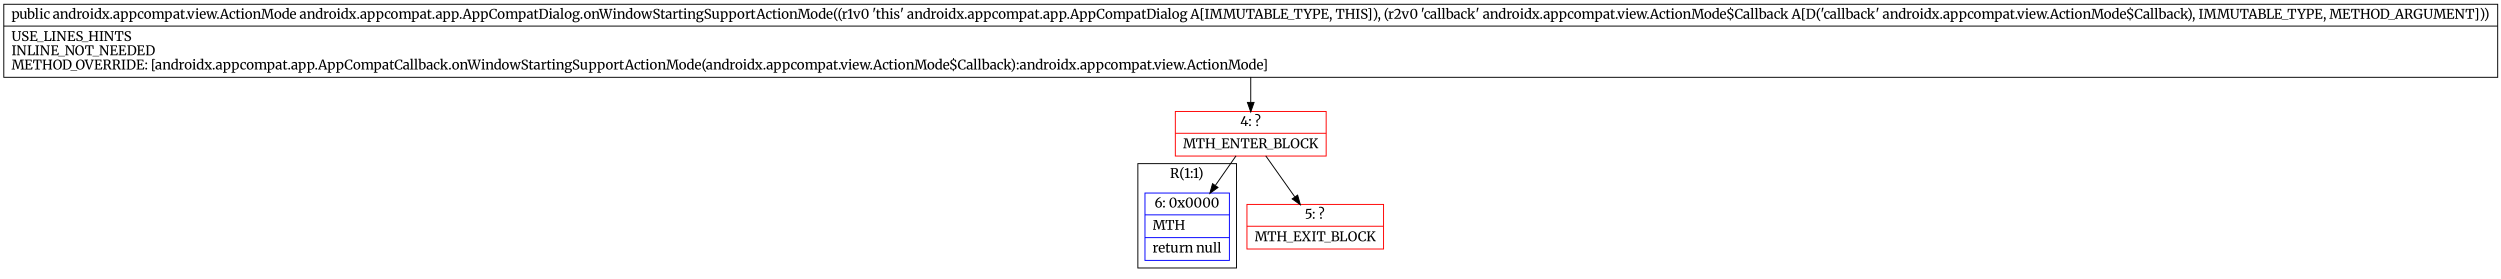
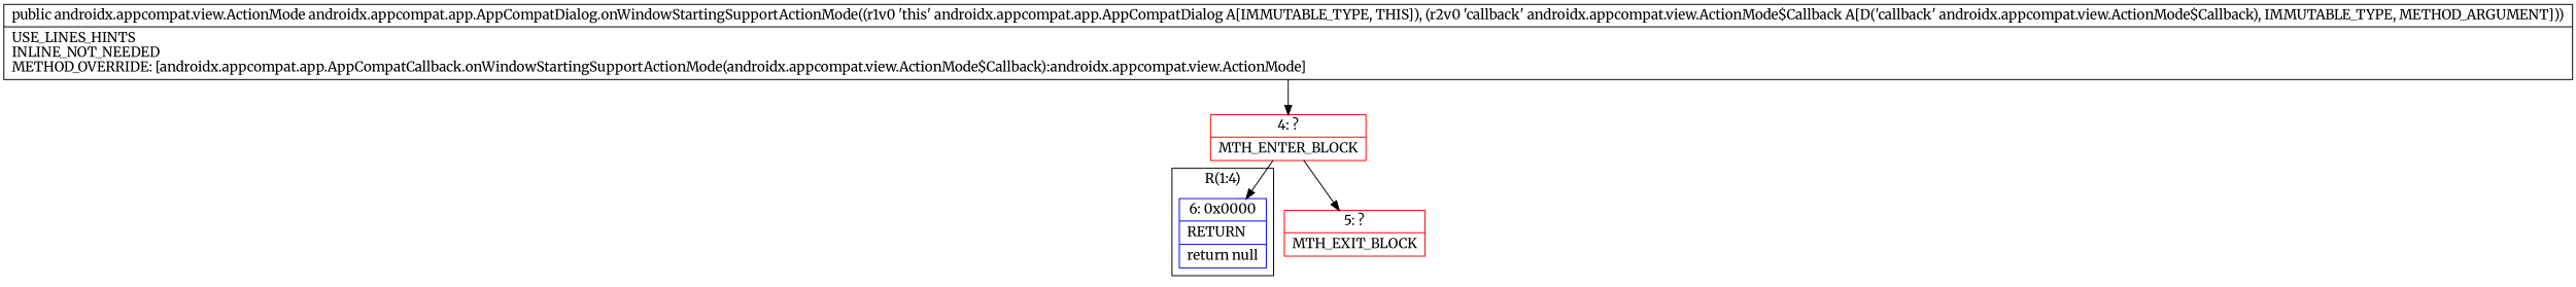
  digraph {
    fontname=Merriweather
    node [color=red fontname=Merriweather shape=record]
    edge [fontname=Merriweather]
-   n1 [color=blue label="{6\:\ 0x0000|MTH\l|return null\l}"]
+   n1 [color=blue label="{6\:\ 0x0000|RETURN\l|return null\l}"]
    n2 [label="{5\:\ ?|MTH_EXIT_BLOCK\l}"]
    n3 [label="{4\:\ ?|MTH_ENTER_BLOCK\l}"]
    n4 [label="{public androidx.appcompat.view.ActionMode androidx.appcompat.app.AppCompatDialog.onWindowStartingSupportActionMode((r1v0 'this' androidx.appcompat.app.AppCompatDialog A[IMMUTABLE_TYPE, THIS]), (r2v0 'callback' androidx.appcompat.view.ActionMode$Callback A[D('callback' androidx.appcompat.view.ActionMode$Callback), IMMUTABLE_TYPE, METHOD_ARGUMENT]))  | USE_LINES_HINTS\lINLINE_NOT_NEEDED\lMETHOD_OVERRIDE: [androidx.appcompat.app.AppCompatCallback.onWindowStartingSupportActionMode(androidx.appcompat.view.ActionMode$Callback):androidx.appcompat.view.ActionMode]\l}" color=""]
    subgraph cluster_1 {
-     label="R(1:1)"
+     label="R(1:4)"
      n1
    }
    n3 -> n1
    n3 -> n2
    n4 -> n3
  }
